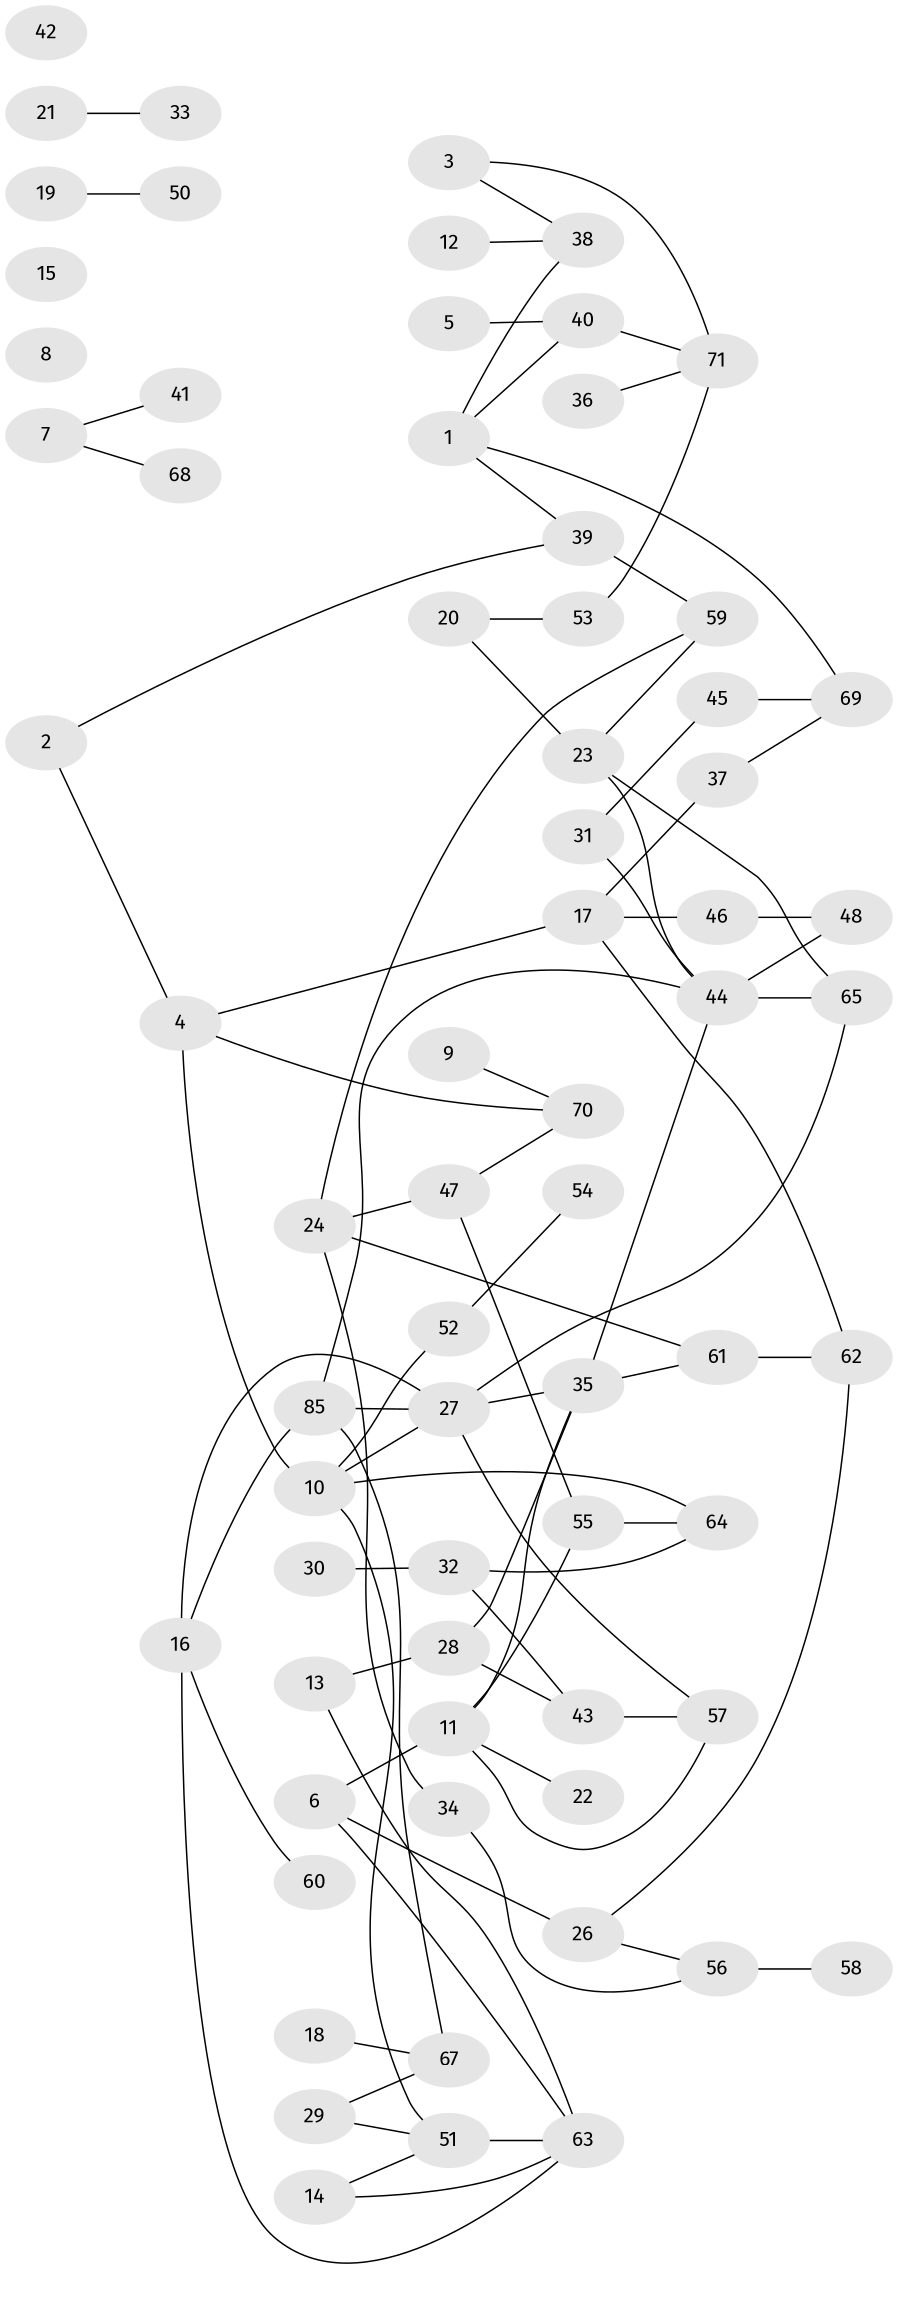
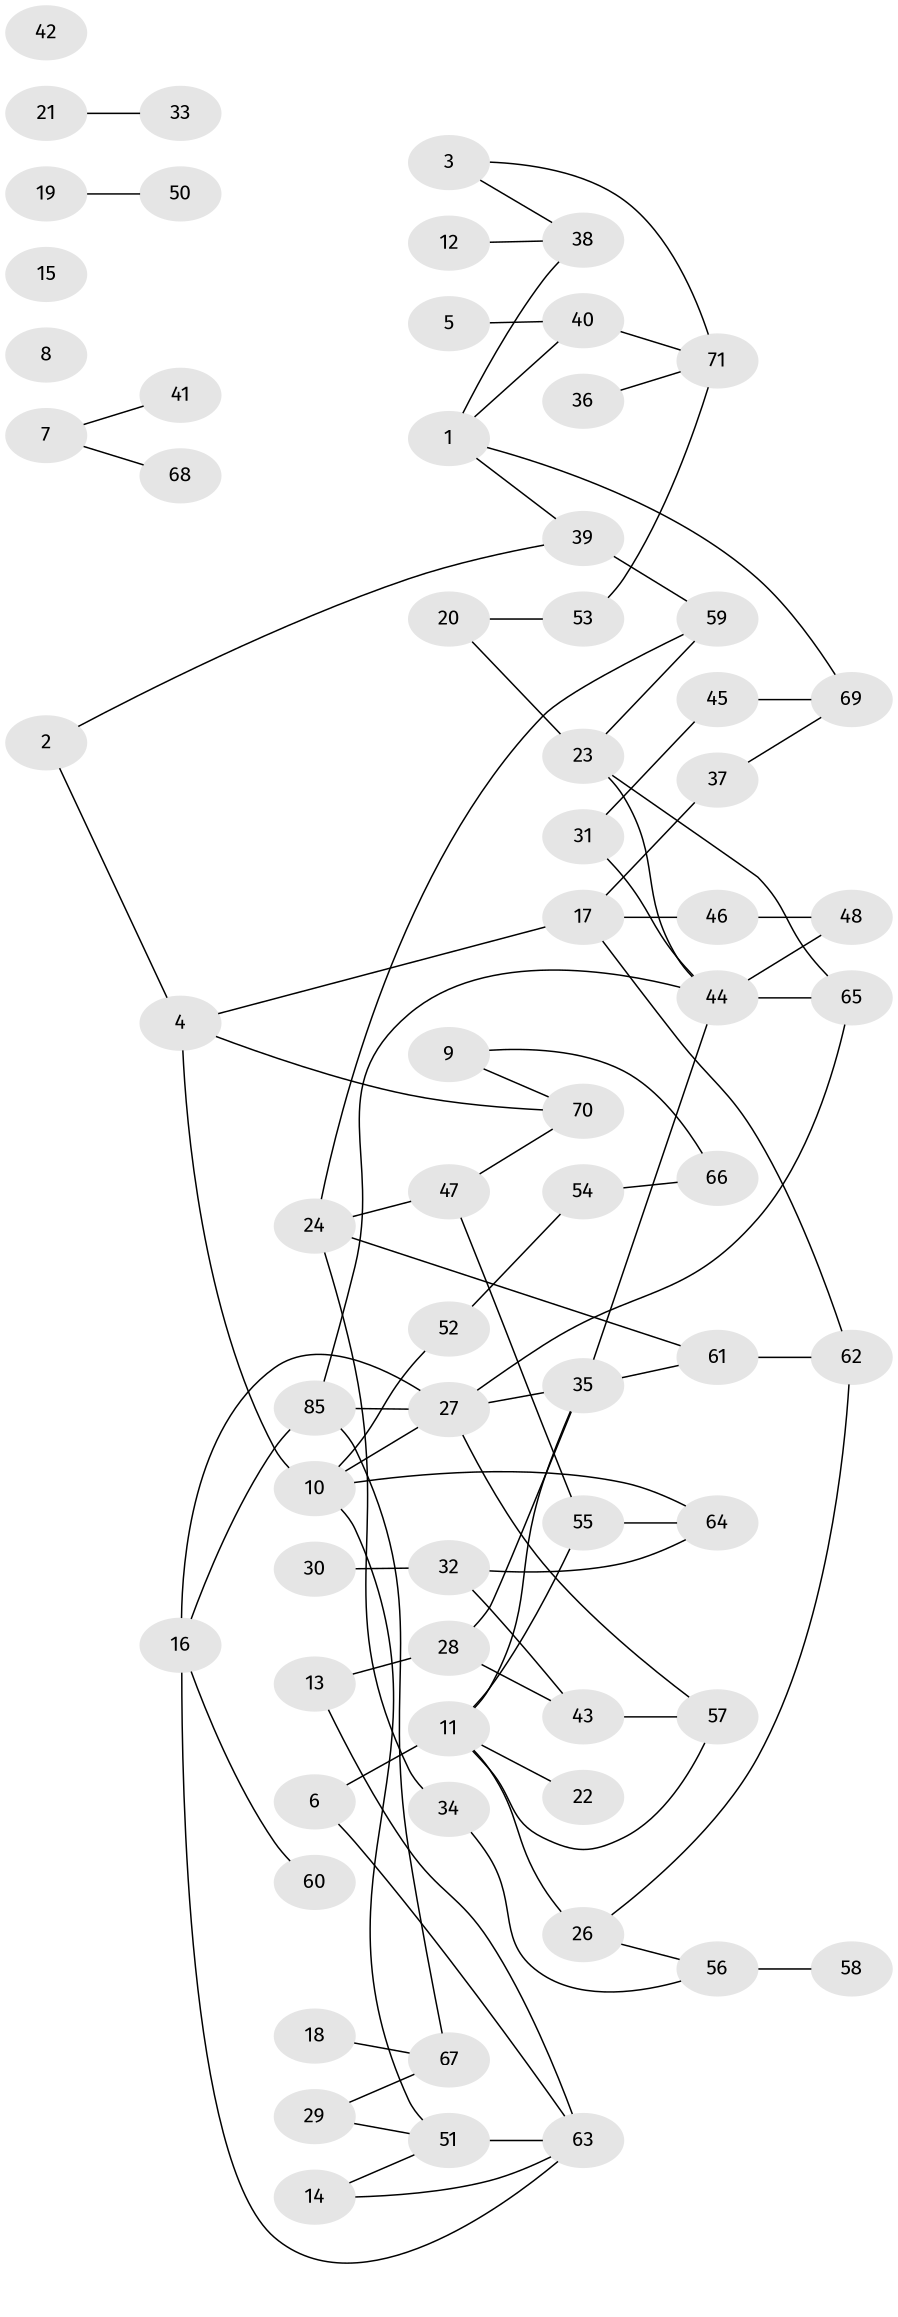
  graph {
    fontname="Fira Sans"
    rankdir=LR
    node [color=gray90 fontname="Fira Sans" style=filled]
    edge [fontname="Fira Sans"]
    1
    38
    39
    40
    69
    59
    71
    2
    4
    10
    17
    70
    3
    27
    51
    52
    64
    37
    46
    62
    5
    6
    11
    63
    22
    26
    35
    55
    57
    7
    41
    68
    8
    9
+   66
    65
    54
    56
    44
    61
    12
    13
    28
    43
    14
    15
    16
    n48 [label=85]
    60
    67
    48
    18
    19
    50
    20
    23
    53
    21
    33
    24
    34
    47
    58
    29
    30
    32
    31
    45
    36
    42
    1 -- 38
    1 -- 39
    1 -- 40
    1 -- 69
    39 -- 59
    40 -- 71
    2 -- 39
    2 -- 4
    4 -- 10
    4 -- 17
    4 -- 70
    10 -- 27
    10 -- 51
    10 -- 52
    10 -- 64
    17 -- 37
    17 -- 46
    17 -- 62
    3 -- 38
    3 -- 71
    27 -- 35
    27 -- 57
    27 -- 65
    51 -- 63
    52 -- 54
    37 -- 69
    46 -- 48
    5 -- 40
    6 -- 11
    6 -- 63
    11 -- 22
-   6 -- 26
+   11 -- 26
    11 -- 35
    11 -- 55
    11 -- 57
    26 -- 62
    26 -- 56
    35 -- 44
    35 -- 61
    55 -- 64
    7 -- 41
    7 -- 68
    9 -- 70
+   9 -- 66
+   54 -- 66
    56 -- 58
    44 -- 65
    44 -- 48
    61 -- 62
    12 -- 38
    13 -- 63
    13 -- 28
    28 -- 35
    28 -- 43
    43 -- 57
    14 -- 51
    14 -- 63
    16 -- 27
    16 -- 63
    16 -- n48
    16 -- 60
    n48 -- 27
    n48 -- 44
    n48 -- 67
    18 -- 67
    19 -- 50
    20 -- 23
    20 -- 53
    23 -- 59
    23 -- 65
    23 -- 44
    53 -- 71
    21 -- 33
    24 -- 59
    24 -- 61
    24 -- 34
    24 -- 47
    34 -- 56
    47 -- 70
    47 -- 55
    29 -- 51
    29 -- 67
    30 -- 32
    32 -- 64
    32 -- 43
    31 -- 44
    31 -- 45
    45 -- 69
    36 -- 71
  }
